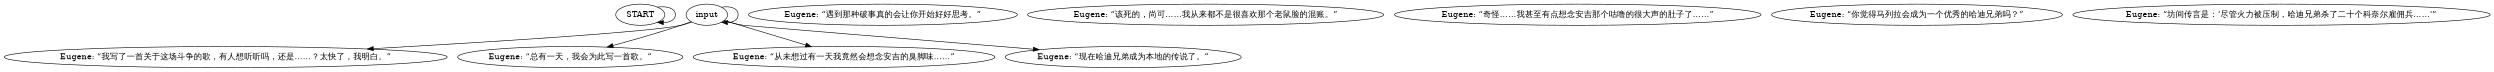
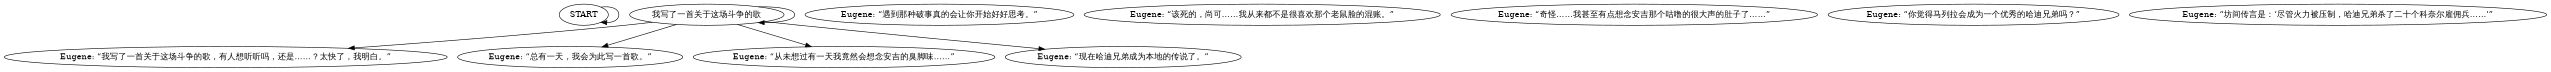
  digraph {
    n1 [label=START]
-   n2 [label=input]
+   n2 [label="我写了一首关于这场斗争的歌"]
    n3 [label="Eugene: “我写了一首关于这场斗争的歌，有人想听听吗，还是……？太快了，我明白。”"]
    n4 [label="Eugene: “总有一天，我会为此写一首歌。”"]
    n5 [label="Eugene: “从未想过有一天我竟然会想念安吉的臭脚味……”"]
    n6 [label="Eugene: “现在哈迪兄弟成为本地的传说了。”"]
    n7 [label="Eugene: “遇到那种破事真的会让你开始好好思考。”"]
    n8 [label="Eugene: “该死的，尚可……我从来都不是很喜欢那个老鼠脸的混账。”"]
    n9 [label="Eugene: “奇怪……我甚至有点想念安吉那个咕噜的很大声的肚子了……”"]
    n10 [label="Eugene: “你觉得马列拉会成为一个优秀的哈迪兄弟吗？”"]
    n11 [label="Eugene: “坊间传言是：‘尽管火力被压制，哈迪兄弟杀了二十个科奈尔雇佣兵……'”"]
    n1 -> n1
    n2 -> n2
    n2 -> n3
    n2 -> n4
    n2 -> n5
    n2 -> n6
  }
